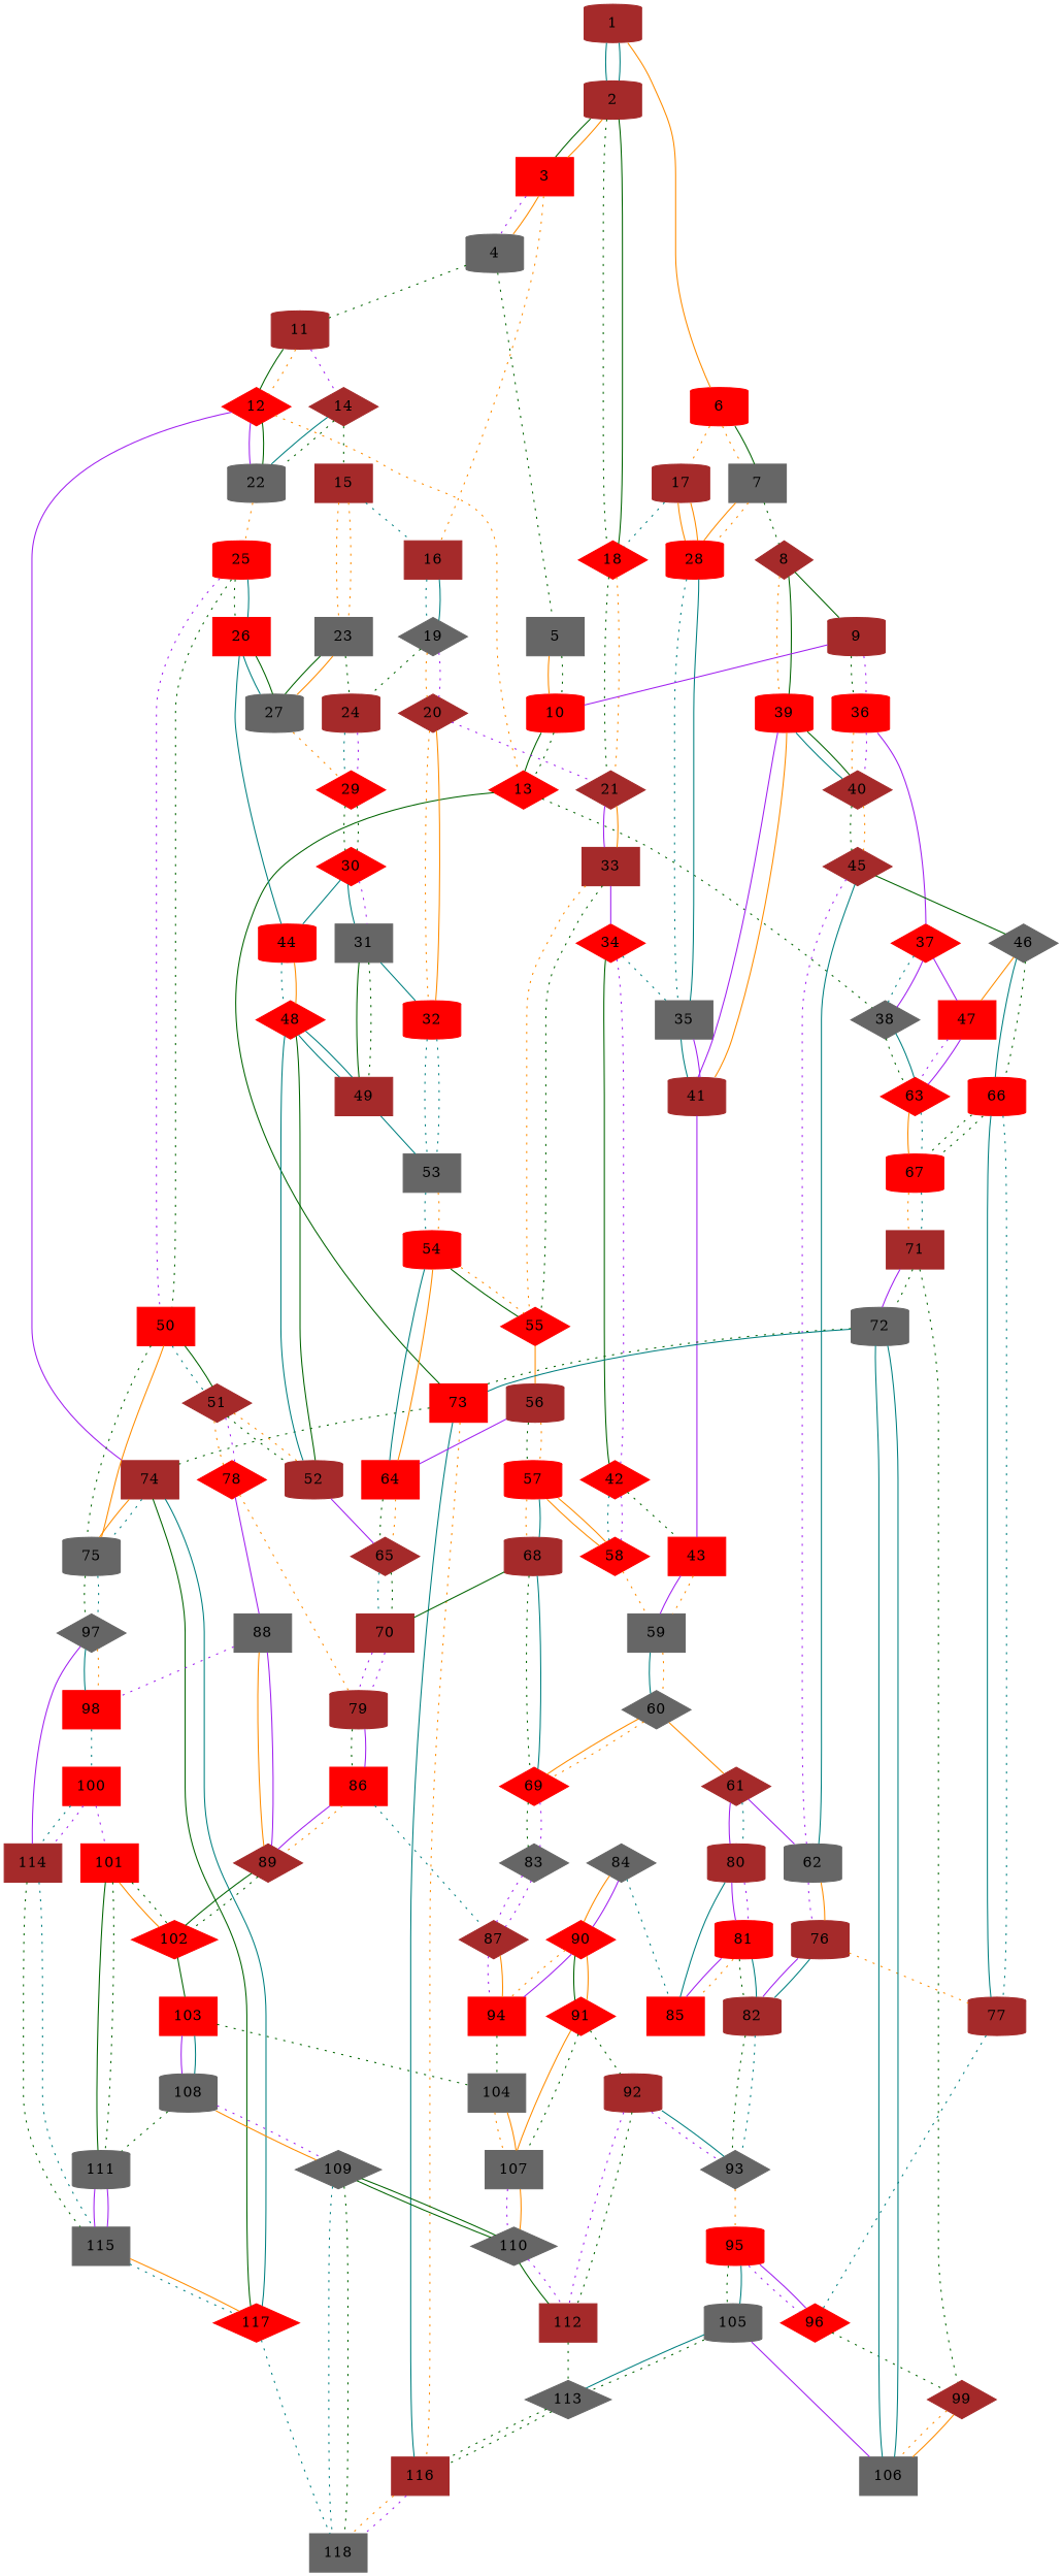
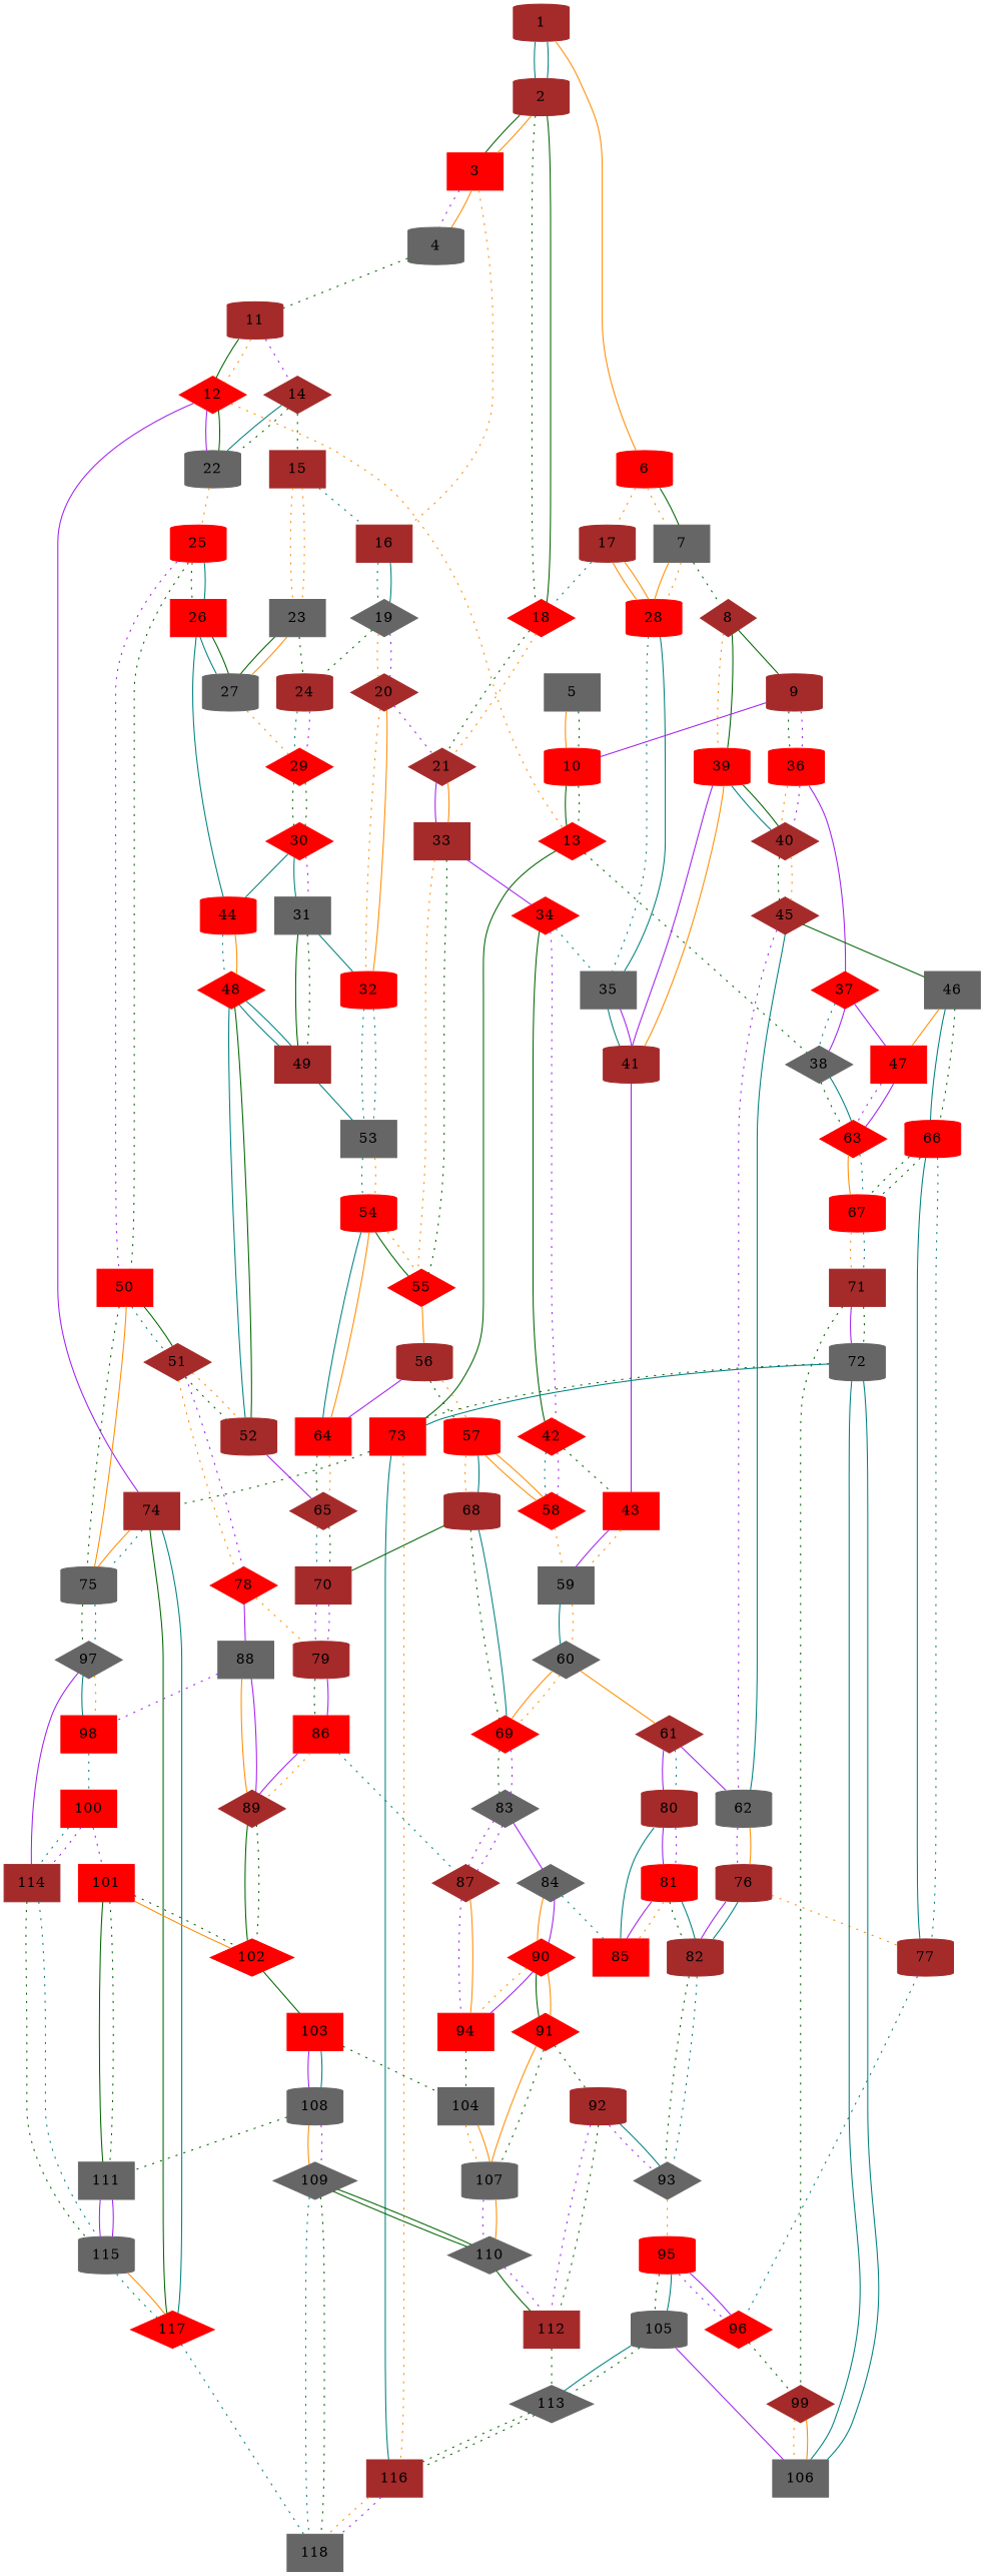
  graph {
    node [color=red shape=diamond style=filled]
    edge [color=darkgreen style=dotted]
    1 [color=brown shape=cylinder]
    2 [color=brown shape=cylinder]
    6 [shape=cylinder]
    3 [shape=box]
    18
    7 [color=gray40 shape=box]
    17 [color=brown shape=cylinder]
    4 [color=gray40 shape=cylinder]
    16 [color=brown shape=box]
    21 [color=brown]
    5 [color=gray40 shape=box]
    11 [color=brown shape=cylinder]
    19 [color=gray40]
    10 [shape=cylinder]
    12
    14 [color=brown]
    13
    8 [color=brown]
    28 [shape=cylinder]
    9 [color=brown shape=cylinder]
    39 [shape=cylinder]
    35 [color=gray40 shape=box]
    36 [shape=cylinder]
    41 [color=brown shape=cylinder]
    40 [color=brown]
    37
    38 [color=gray40]
    73 [shape=box]
    22 [color=gray40 shape=cylinder]
    74 [color=brown shape=box]
    15 [color=brown shape=box]
    25 [shape=cylinder]
    75 [color=gray40 shape=cylinder]
    117
    63
    116 [color=brown shape=box]
    23 [color=gray40 shape=box]
    24 [color=brown shape=cylinder]
    27 [color=gray40 shape=cylinder]
    20 [color=brown]
    33 [color=brown shape=box]
    32 [shape=cylinder]
    29
    53 [color=gray40 shape=box]
    34
    55
    26 [shape=box]
    50 [shape=box]
    30
    44 [shape=cylinder]
    51 [color=brown]
    48
    31 [color=gray40 shape=box]
    49 [color=brown shape=box]
    54 [shape=cylinder]
    42
    56 [color=brown shape=cylinder]
    43 [shape=box]
    58
    47 [shape=box]
    45 [color=brown]
    67 [shape=cylinder]
-   46 [color=gray40]
+   46 [color=gray40 shape=box]
    62 [color=gray40 shape=cylinder]
    59 [color=gray40 shape=box]
    60 [color=gray40]
    52 [color=brown shape=cylinder]
    66 [shape=cylinder]
    76 [color=brown shape=cylinder]
    77 [color=brown shape=cylinder]
    65 [color=brown]
    78
    97 [color=gray40]
    79 [color=brown shape=cylinder]
    88 [color=gray40 shape=box]
    70 [color=brown shape=box]
    64 [shape=box]
    57 [shape=cylinder]
    68 [color=brown shape=cylinder]
    69
    61 [color=brown]
    80 [color=brown shape=cylinder]
    83 [color=gray40]
    81 [shape=cylinder]
    85 [shape=box]
    82 [color=brown shape=cylinder]
    71 [color=brown shape=box]
    96
    72 [color=gray40 shape=cylinder]
    99 [color=brown]
    84 [color=gray40]
    87 [color=brown]
    86 [shape=box]
    106 [color=gray40 shape=box]
    118 [color=gray40 shape=box]
    98 [shape=box]
    114 [color=brown shape=box]
    93 [color=gray40]
    89 [color=brown]
    95 [shape=cylinder]
    90
    94 [shape=box]
    91
    102
    104 [color=gray40 shape=box]
    100 [shape=box]
    103 [shape=box]
    92 [color=brown shape=cylinder]
-   107 [color=gray40 shape=box]
+   107 [color=gray40 shape=cylinder]
    112 [color=brown shape=box]
    110 [color=gray40]
    113 [color=gray40]
    105 [color=gray40 shape=cylinder]
-   115 [color=gray40 shape=box]
+   115 [color=gray40 shape=cylinder]
    101 [shape=box]
-   111 [color=gray40 shape=cylinder]
+   111 [color=gray40 shape=box]
    108 [color=gray40 shape=cylinder]
    109 [color=gray40]
    1 -- 2 [color=teal style=solid]
    1 -- 2 [color=teal style=solid]
    1 -- 6 [color=darkorange style=solid]
    2 -- 3 [style=solid]
    2 -- 3 [color=darkorange style=solid]
    2 -- 18
    2 -- 18 [style=solid]
    6 -- 7 [color=darkorange]
    6 -- 7 [style=solid]
    6 -- 17 [color=darkorange]
    3 -- 4 [color=purple]
    3 -- 4 [color=darkorange style=solid]
    3 -- 16 [color=darkorange]
    18 -- 21
    18 -- 21 [color=darkorange]
    7 -- 8
    7 -- 28 [color=darkorange style=solid]
    7 -- 28 [color=darkorange]
    17 -- 18 [color=teal]
    17 -- 28 [color=darkorange style=solid]
    17 -- 28 [color=darkorange style=solid]
-   4 -- 5
    4 -- 11
    16 -- 19 [color=teal]
    16 -- 19 [color=teal style=solid]
    21 -- 33 [color=purple style=solid]
    21 -- 33 [color=darkorange style=solid]
    5 -- 10 [color=darkorange style=solid]
    5 -- 10
    11 -- 12 [style=solid]
    11 -- 12 [color=darkorange]
    11 -- 14 [color=purple]
    19 -- 24
    19 -- 20 [color=darkorange]
    19 -- 20 [color=purple]
    10 -- 13 [style=solid]
    10 -- 13
    12 -- 13 [color=darkorange]
    12 -- 22 [color=purple style=solid]
    12 -- 22 [style=solid]
    12 -- 74 [color=purple style=solid]
    14 -- 22 [color=teal style=solid]
    14 -- 22
    14 -- 15
    13 -- 38
    13 -- 73 [style=solid]
    8 -- 9 [style=solid]
    8 -- 39 [color=darkorange]
    8 -- 39 [style=solid]
    28 -- 35 [color=teal]
    28 -- 35 [color=teal style=solid]
    9 -- 10 [color=purple style=solid]
    9 -- 36
    9 -- 36 [color=purple]
    39 -- 41 [color=purple style=solid]
    39 -- 41 [color=darkorange style=solid]
    39 -- 40 [color=teal style=solid]
    39 -- 40 [style=solid]
    35 -- 41 [color=teal style=solid]
    35 -- 41 [color=purple style=solid]
    36 -- 40 [color=darkorange]
    36 -- 40 [color=purple]
    36 -- 37 [color=purple style=solid]
    41 -- 43 [color=purple style=solid]
    40 -- 45
    40 -- 45 [color=darkorange]
    37 -- 38 [color=teal]
    37 -- 38 [color=purple style=solid]
    37 -- 47 [color=purple style=solid]
    38 -- 63
    38 -- 63 [color=teal style=solid]
    73 -- 74
    73 -- 116 [color=teal style=solid]
    73 -- 116 [color=darkorange]
    22 -- 25 [color=darkorange]
    74 -- 75 [color=darkorange style=solid]
    74 -- 75 [color=teal]
    74 -- 117 [style=solid]
    74 -- 117 [color=teal style=solid]
    15 -- 16 [color=teal]
    15 -- 23 [color=darkorange]
    15 -- 23 [color=darkorange]
    25 -- 26
    25 -- 26 [color=teal style=solid]
    25 -- 50 [color=purple]
    25 -- 50
    75 -- 97
    75 -- 97 [color=teal]
    117 -- 118 [color=teal]
    63 -- 67 [color=darkorange style=solid]
    63 -- 67 [color=teal]
    116 -- 118 [color=darkorange]
    116 -- 118 [color=purple]
    23 -- 24
    23 -- 27 [style=solid]
    23 -- 27 [color=darkorange style=solid]
    24 -- 29 [color=teal]
    24 -- 29 [color=purple]
    27 -- 29 [color=darkorange]
    20 -- 21 [color=purple]
    20 -- 32 [color=darkorange]
    20 -- 32 [color=darkorange style=solid]
    33 -- 34 [color=purple style=solid]
    33 -- 55 [color=darkorange]
    33 -- 55
    32 -- 53 [color=teal]
    32 -- 53 [color=teal]
    29 -- 30
    29 -- 30
    53 -- 54 [color=teal]
    53 -- 54 [color=darkorange]
    34 -- 35 [color=teal]
    34 -- 42 [style=solid]
    34 -- 42 [color=purple]
    55 -- 56 [color=darkorange style=solid]
    26 -- 27 [color=teal style=solid]
    26 -- 27 [style=solid]
    26 -- 44 [color=teal style=solid]
    50 -- 75
    50 -- 75 [color=darkorange style=solid]
    50 -- 51 [color=teal]
    50 -- 51 [style=solid]
    30 -- 44 [color=teal style=solid]
    30 -- 31 [color=teal style=solid]
    30 -- 31 [color=purple]
    44 -- 48 [color=teal]
    44 -- 48 [color=darkorange style=solid]
    51 -- 52
    51 -- 52 [color=darkorange]
    51 -- 78 [color=darkorange]
    51 -- 78 [color=purple]
    48 -- 49 [color=teal style=solid]
    48 -- 49 [color=teal style=solid]
    48 -- 52 [color=teal style=solid]
    48 -- 52 [style=solid]
    31 -- 32 [color=teal style=solid]
    31 -- 49 [style=solid]
    31 -- 49
    49 -- 53 [color=teal style=solid]
    54 -- 55 [style=solid]
    54 -- 55 [color=darkorange]
    54 -- 64 [color=teal style=solid]
    54 -- 64 [color=darkorange style=solid]
    42 -- 43
    42 -- 58 [color=teal]
    42 -- 58 [color=purple]
    56 -- 64 [color=purple style=solid]
    56 -- 57
    56 -- 57 [color=darkorange]
    43 -- 59 [color=purple style=solid]
    43 -- 59 [color=darkorange]
    58 -- 59 [color=darkorange]
    47 -- 63 [color=purple]
    47 -- 63 [color=purple style=solid]
    45 -- 46 [style=solid]
    45 -- 62 [color=purple]
    45 -- 62 [color=teal style=solid]
    67 -- 71 [color=darkorange]
    67 -- 71 [color=teal]
    46 -- 47 [color=darkorange style=solid]
    46 -- 66 [color=teal style=solid]
    46 -- 66
    62 -- 76 [color=purple]
    62 -- 76 [color=darkorange style=solid]
    59 -- 60 [color=teal style=solid]
    59 -- 60 [color=darkorange]
    60 -- 69 [color=darkorange style=solid]
    60 -- 69 [color=darkorange]
    60 -- 61 [color=darkorange style=solid]
    52 -- 65 [color=purple style=solid]
    66 -- 67
    66 -- 67
    66 -- 77 [color=teal style=solid]
    66 -- 77 [color=teal]
    76 -- 77 [color=darkorange]
    76 -- 82 [color=purple style=solid]
    76 -- 82 [color=teal style=solid]
    77 -- 96 [color=teal]
    65 -- 70 [color=teal]
    65 -- 70
    78 -- 79 [color=darkorange]
    78 -- 88 [color=purple style=solid]
    97 -- 98 [color=teal style=solid]
    97 -- 98 [color=darkorange]
    97 -- 114 [color=purple style=solid]
    79 -- 86
    79 -- 86 [color=purple style=solid]
    88 -- 98 [color=purple]
    88 -- 89 [color=darkorange style=solid]
    88 -- 89 [color=purple style=solid]
    70 -- 79 [color=purple]
    70 -- 79 [color=purple]
    64 -- 65
    64 -- 65 [color=darkorange]
    57 -- 58 [color=darkorange style=solid]
    57 -- 58 [color=darkorange style=solid]
    57 -- 68 [color=darkorange]
    57 -- 68 [color=teal style=solid]
    68 -- 70 [style=solid]
    68 -- 69
    68 -- 69 [color=teal style=solid]
    69 -- 83
    69 -- 83 [color=purple]
    61 -- 62 [color=purple style=solid]
    61 -- 80 [color=purple style=solid]
    61 -- 80 [color=teal]
    80 -- 81 [color=purple style=solid]
    80 -- 81 [color=purple]
    80 -- 85 [color=teal style=solid]
+   83 -- 84 [color=purple style=solid]
    83 -- 87 [color=purple]
    83 -- 87 [color=purple]
    81 -- 85 [color=purple style=solid]
    81 -- 85 [color=darkorange]
    81 -- 82
    81 -- 82 [color=teal style=solid]
    82 -- 93
    82 -- 93 [color=teal]
    71 -- 72 [color=purple style=solid]
    71 -- 72
    71 -- 99
    96 -- 99
    72 -- 73
    72 -- 73 [color=teal style=solid]
    72 -- 106 [color=teal style=solid]
    72 -- 106 [color=teal style=solid]
    99 -- 106 [color=darkorange]
    99 -- 106 [color=darkorange style=solid]
    84 -- 85 [color=teal]
    84 -- 90 [color=darkorange style=solid]
    84 -- 90 [color=purple style=solid]
    87 -- 94 [color=purple]
    87 -- 94 [color=darkorange style=solid]
    86 -- 87 [color=teal]
    86 -- 89 [color=purple style=solid]
    86 -- 89 [color=darkorange]
    98 -- 100 [color=teal]
    114 -- 115
    114 -- 115 [color=teal]
    93 -- 95 [color=darkorange]
    89 -- 102 [style=solid]
    89 -- 102
    95 -- 96 [color=purple]
    95 -- 96 [color=purple style=solid]
    95 -- 105
    95 -- 105 [color=teal style=solid]
    90 -- 94 [color=darkorange]
    90 -- 94 [color=purple style=solid]
    90 -- 91 [style=solid]
    90 -- 91 [color=darkorange style=solid]
    94 -- 104
    91 -- 92
    91 -- 107 [color=darkorange style=solid]
    91 -- 107
    102 -- 103 [style=solid]
    104 -- 107 [color=darkorange]
    104 -- 107 [color=darkorange style=solid]
    100 -- 114 [color=teal]
    100 -- 114 [color=purple]
    100 -- 101 [color=purple]
    103 -- 104
    103 -- 108 [color=purple style=solid]
    103 -- 108 [color=teal style=solid]
    92 -- 93 [color=purple]
    92 -- 93 [color=teal style=solid]
    92 -- 112 [color=purple]
    92 -- 112
    107 -- 110 [color=purple]
    107 -- 110 [color=darkorange style=solid]
    112 -- 113
    110 -- 112 [style=solid]
    110 -- 112 [color=purple]
    113 -- 116
    113 -- 116
    105 -- 106 [color=purple style=solid]
    105 -- 113 [color=teal style=solid]
    105 -- 113
    115 -- 117 [color=teal]
    115 -- 117 [color=darkorange style=solid]
    101 -- 102 [color=darkorange style=solid]
    101 -- 102
    101 -- 111 [style=solid]
    101 -- 111
    111 -- 115 [color=purple style=solid]
    111 -- 115 [color=purple style=solid]
    108 -- 111
    108 -- 109 [color=darkorange style=solid]
    108 -- 109 [color=purple]
    109 -- 118 [color=teal]
    109 -- 118
    109 -- 110 [style=solid]
    109 -- 110 [style=solid]
  }
